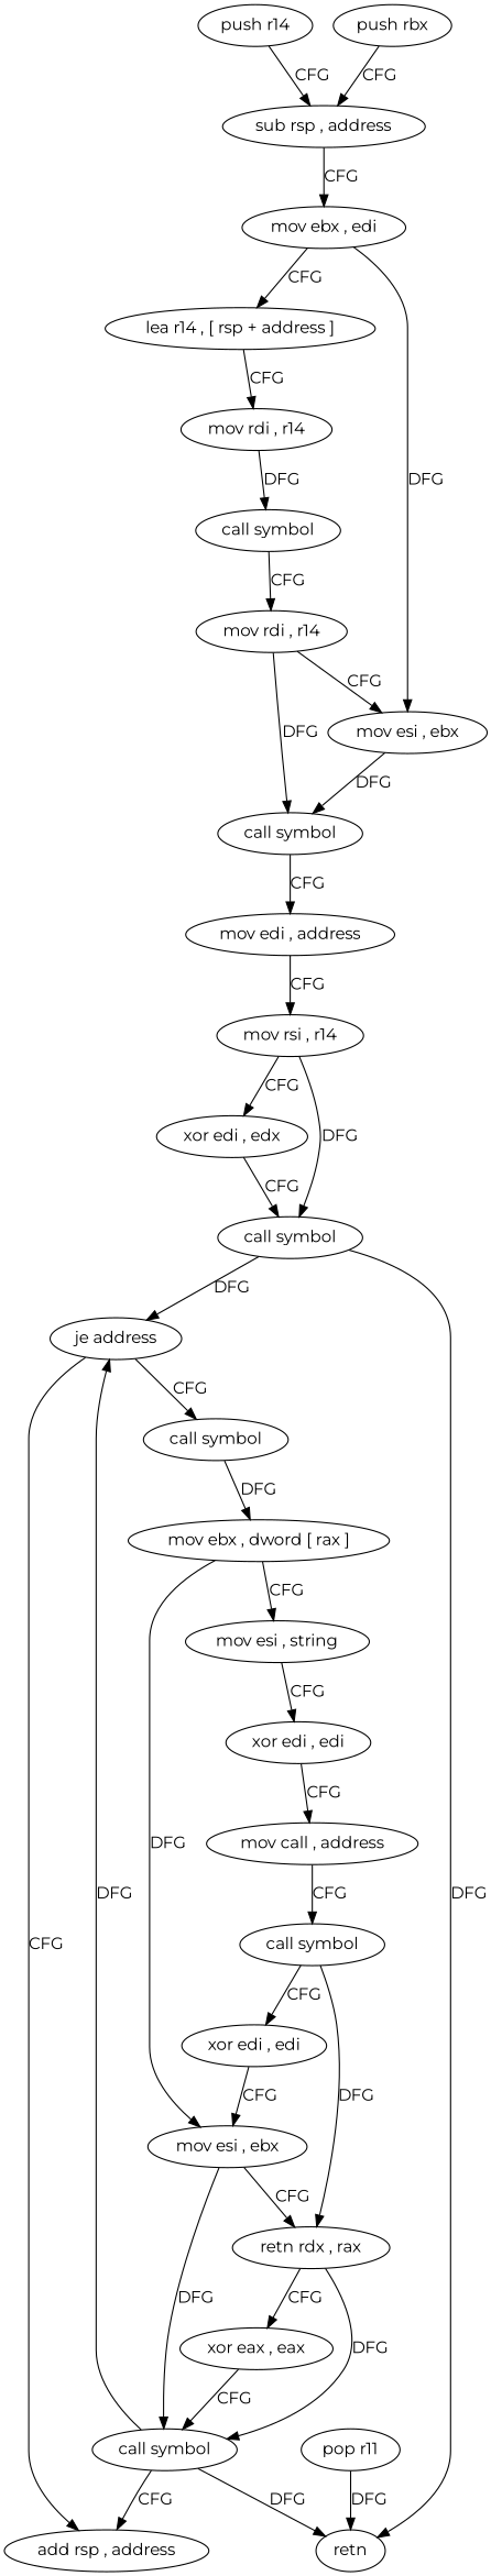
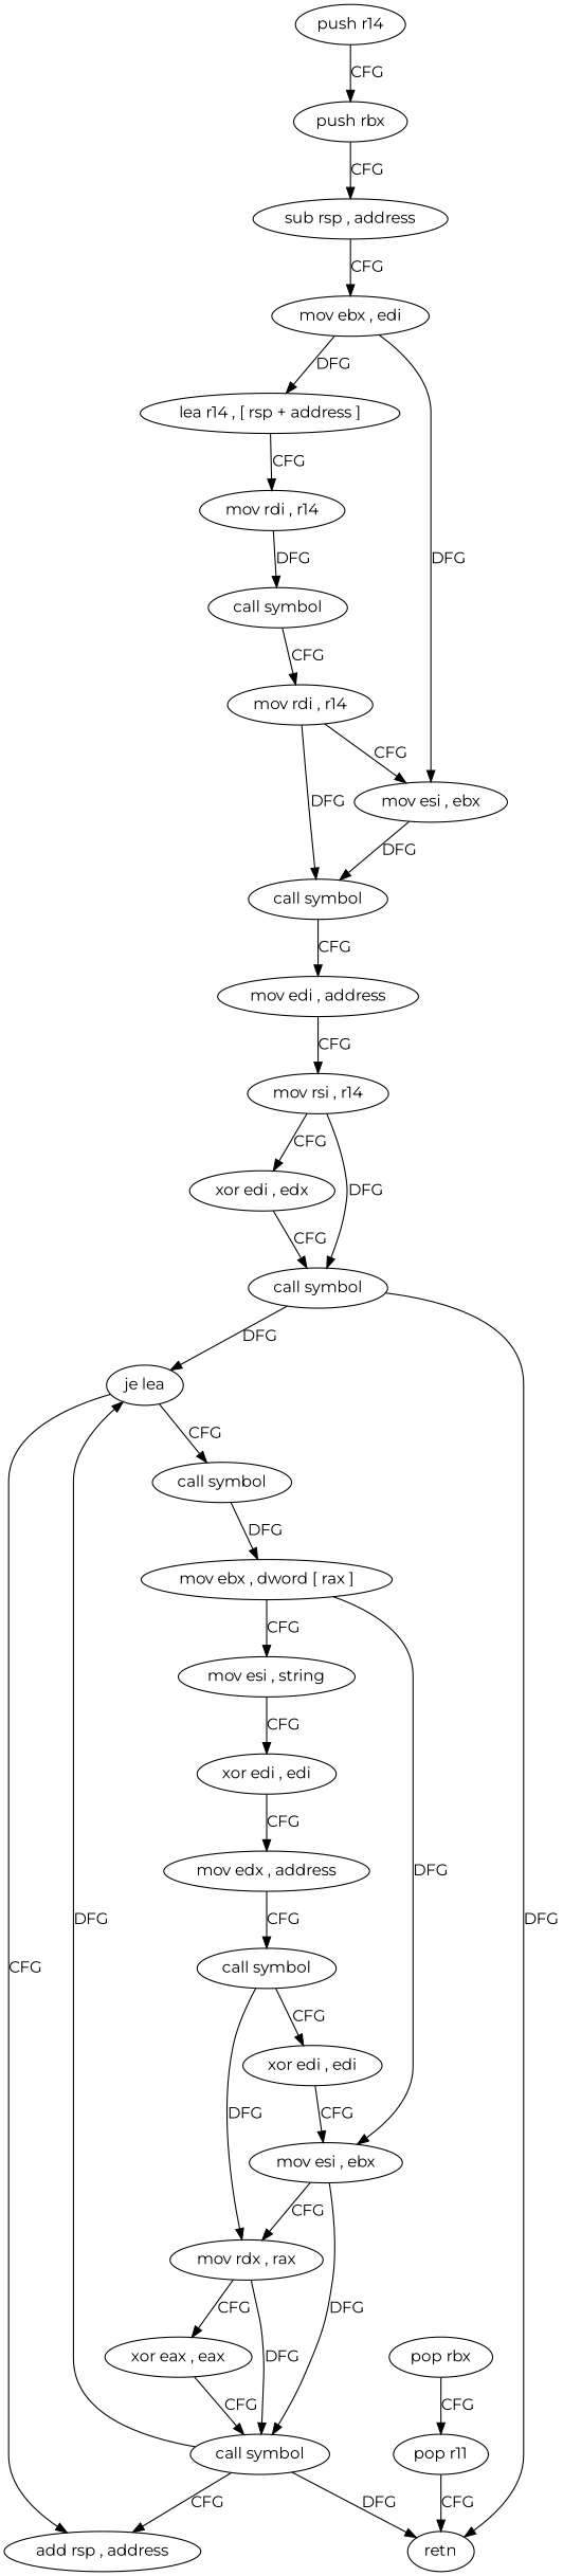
  digraph {
    fontname=Montserrat
    node [fontname=Montserrat]
    edge [fontname=Montserrat]
    n1 [label="push r14"]
    n2 [label="push rbx"]
    n3 [label="sub rsp , address"]
    n4 [label="mov ebx , edi"]
    n5 [label="lea r14 , [ rsp + address ]"]
    n6 [label="mov esi , ebx"]
    n7 [label="mov rdi , r14"]
    n8 [label="call symbol"]
    n9 [label="call symbol"]
    n10 [label="mov rdi , r14"]
    n11 [label="mov edi , address"]
    n12 [label="mov rsi , r14"]
    n13 [label="xor edi , edx"]
    n14 [label="call symbol"]
-   n15 [label="je address"]
+   n15 [label="je lea"]
    n16 [label=retn]
    n17 [label="add rsp , address"]
    n18 [label="call symbol"]
    n19 [label="mov ebx , dword [ rax ]"]
+   n20 [label="pop rbx"]
    n21 [label="pop r11"]
    n22 [label="mov esi , string"]
    n23 [label="mov esi , ebx"]
    n24 [label="xor edi , edi"]
-   n25 [label="retn rdx , rax"]
+   n25 [label="mov rdx , rax"]
    n26 [label="call symbol"]
-   n27 [label="mov call , address"]
+   n27 [label="mov edx , address"]
    n28 [label="call symbol"]
    n29 [label="xor edi , edi"]
    n30 [label="xor eax , eax"]
-   n1 -> n3 [label=CFG]
+   n1 -> n2 [label=CFG]
    n2 -> n3 [label=CFG]
    n3 -> n4 [label=CFG]
-   n4 -> n5 [label=CFG]
+   n4 -> n5 [label=DFG]
    n4 -> n6 [label=DFG]
    n5 -> n7 [label=CFG]
    n6 -> n8 [label=DFG]
    n7 -> n9 [label=DFG]
    n8 -> n11 [label=CFG]
    n9 -> n10 [label=CFG]
    n10 -> n6 [label=CFG]
    n10 -> n8 [label=DFG]
    n11 -> n12 [label=CFG]
    n12 -> n13 [label=CFG]
    n12 -> n14 [label=DFG]
    n13 -> n14 [label=CFG]
    n14 -> n15 [label=DFG]
    n14 -> n16 [label=DFG]
    n15 -> n17 [label=CFG]
    n15 -> n18 [label=CFG]
    n18 -> n19 [label=DFG]
    n19 -> n22 [label=CFG]
    n19 -> n23 [label=DFG]
-   n21 -> n16 [label=DFG]
+   n20 -> n21 [label=CFG]
+   n21 -> n16 [label=CFG]
    n22 -> n24 [label=CFG]
    n23 -> n25 [label=CFG]
    n23 -> n26 [label=DFG]
    n24 -> n27 [label=CFG]
    n25 -> n26 [label=DFG]
    n25 -> n30 [label=CFG]
    n26 -> n15 [label=DFG]
    n26 -> n16 [label=DFG]
    n26 -> n17 [label=CFG]
    n27 -> n28 [label=CFG]
    n28 -> n25 [label=DFG]
    n28 -> n29 [label=CFG]
    n29 -> n23 [label=CFG]
    n30 -> n26 [label=CFG]
  }
